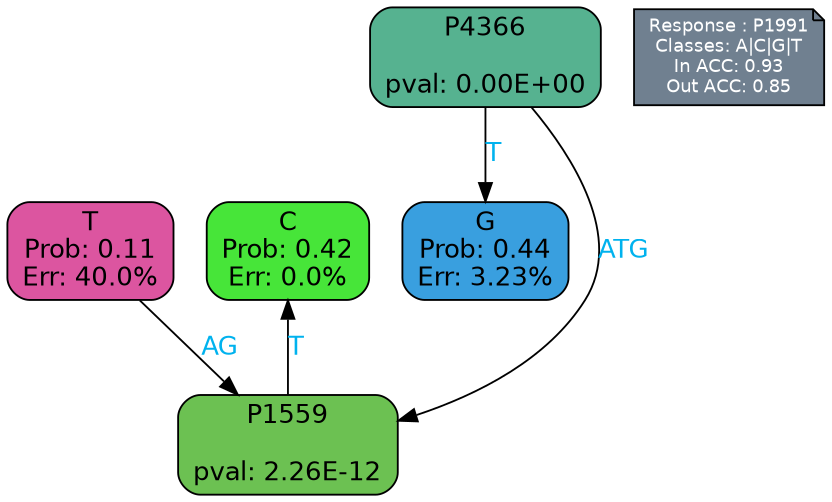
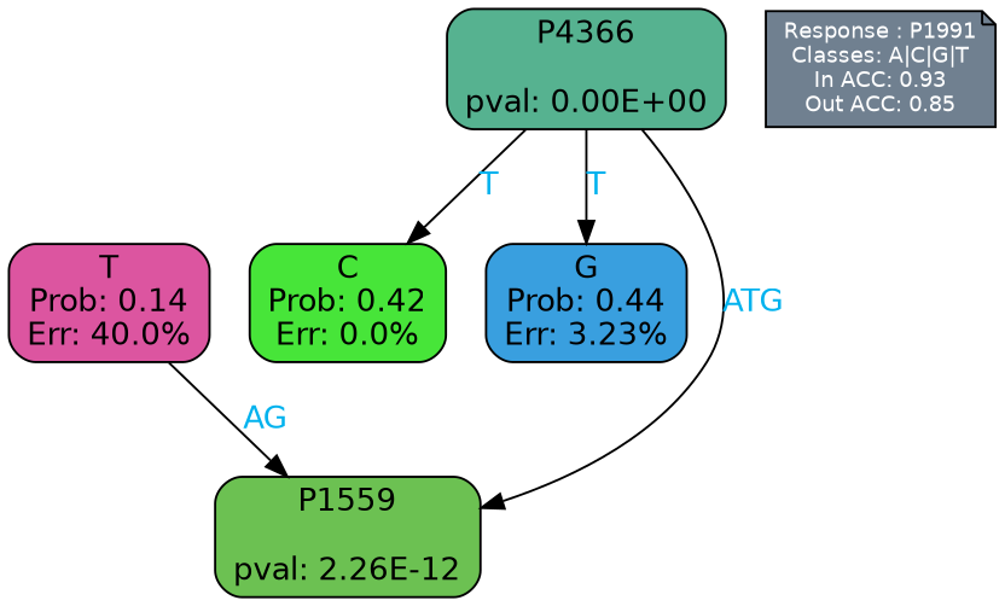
  digraph {
    ranksep=equally
    splines=polylines
    node [color=black fontname=helvetica shape=box style="filled, rounded"]
    edge [fontcolor=deepskyblue2 fontname=helvetica]
-   n1 [fillcolor="#dc55a0" label="T\nProb: 0.11\nErr: 40.0%"]
+   n1 [fillcolor="#dc55a0" label="T\nProb: 0.14\nErr: 40.0%"]
    n2 [fillcolor="#47e539" label="C\nProb: 0.42\nErr: 0.0%"]
    n3 [fillcolor="#399fdf" label="G\nProb: 0.44\nErr: 3.23%"]
    n4 [align=left fillcolor=slategray fontcolor=white fontsize=10 label="Response : P1991\nClasses: A|C|G|T\nIn ACC: 0.93\nOut ACC: 0.85\n" shape=note style=filled]
    n5 [fillcolor="#56b290" label="P4366\n\npval: 0.00E+00"]
    n6 [fillcolor="#6cc152" label="P1559\n\npval: 2.26E-12"]
    subgraph sub_1 {
      rank=same
      n1
      n2
      n3
    }
    subgraph sub_2 {
      rank=same
      n4
      n5
    }
    n1 -> n6 [label=AG]
    n5 -> n3 [label=T]
    n5 -> n6 [label=ATG]
-   n6 -> n2 [label=T]
+   n5 -> n2 [label=T]
  }
